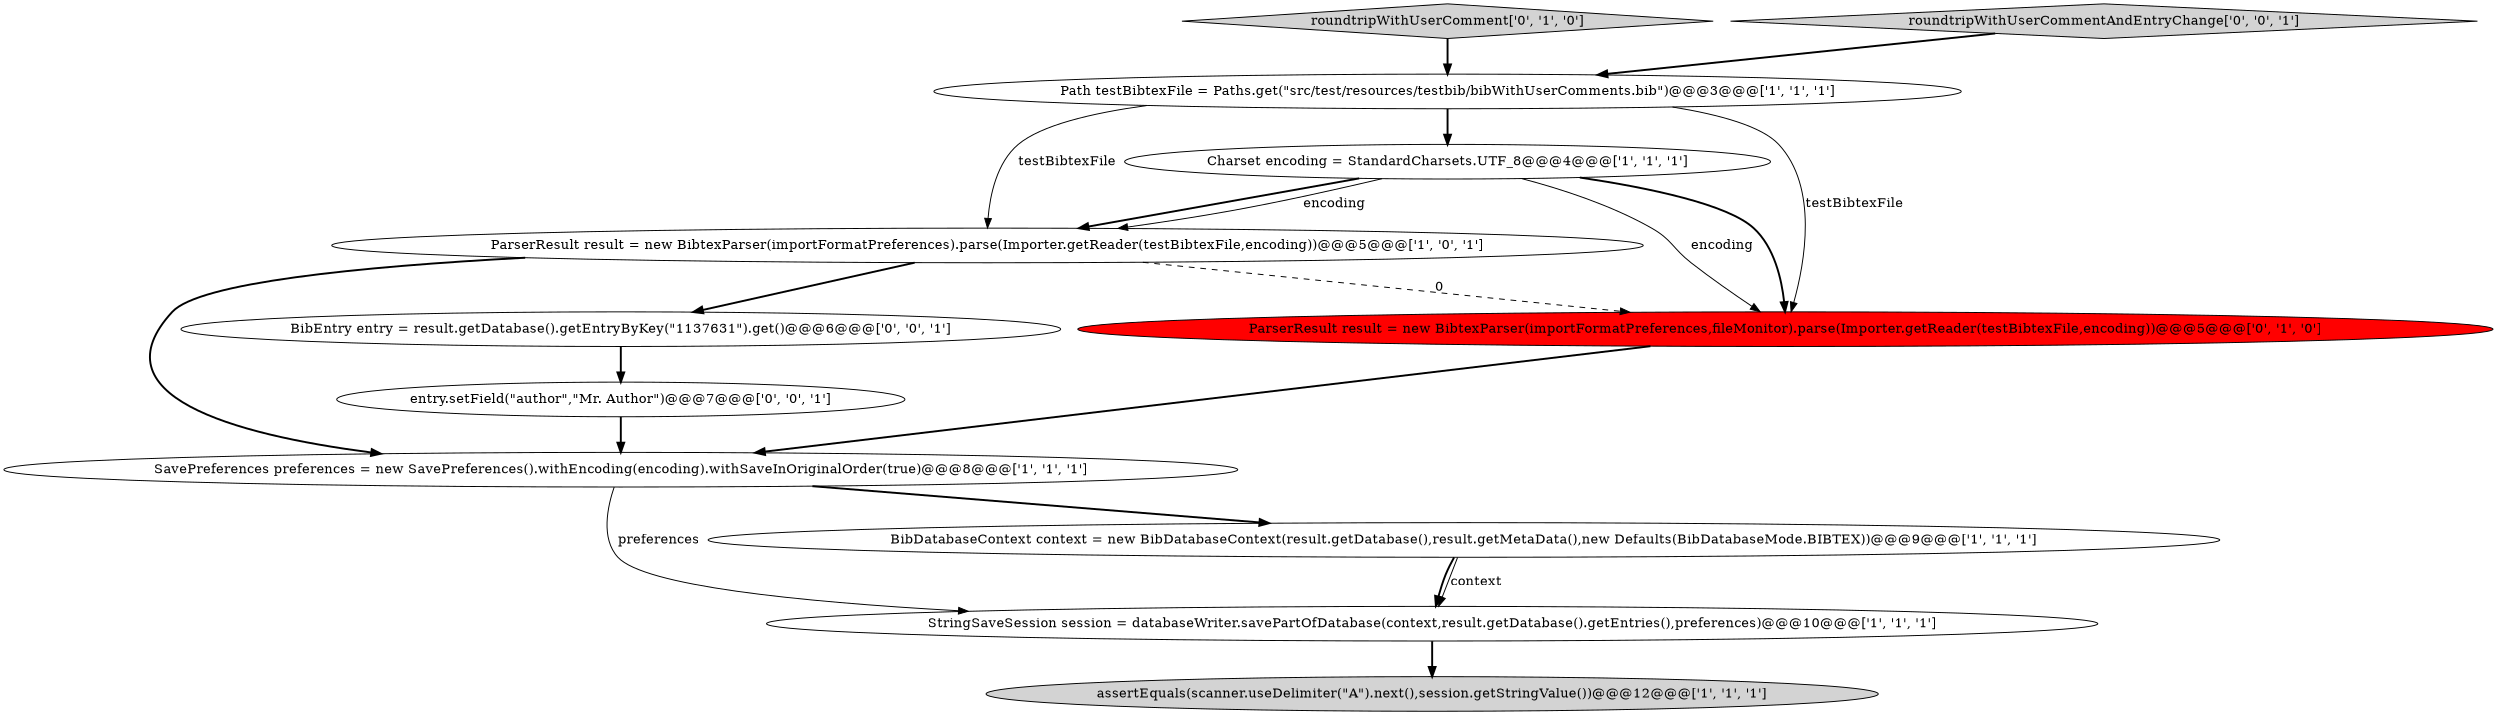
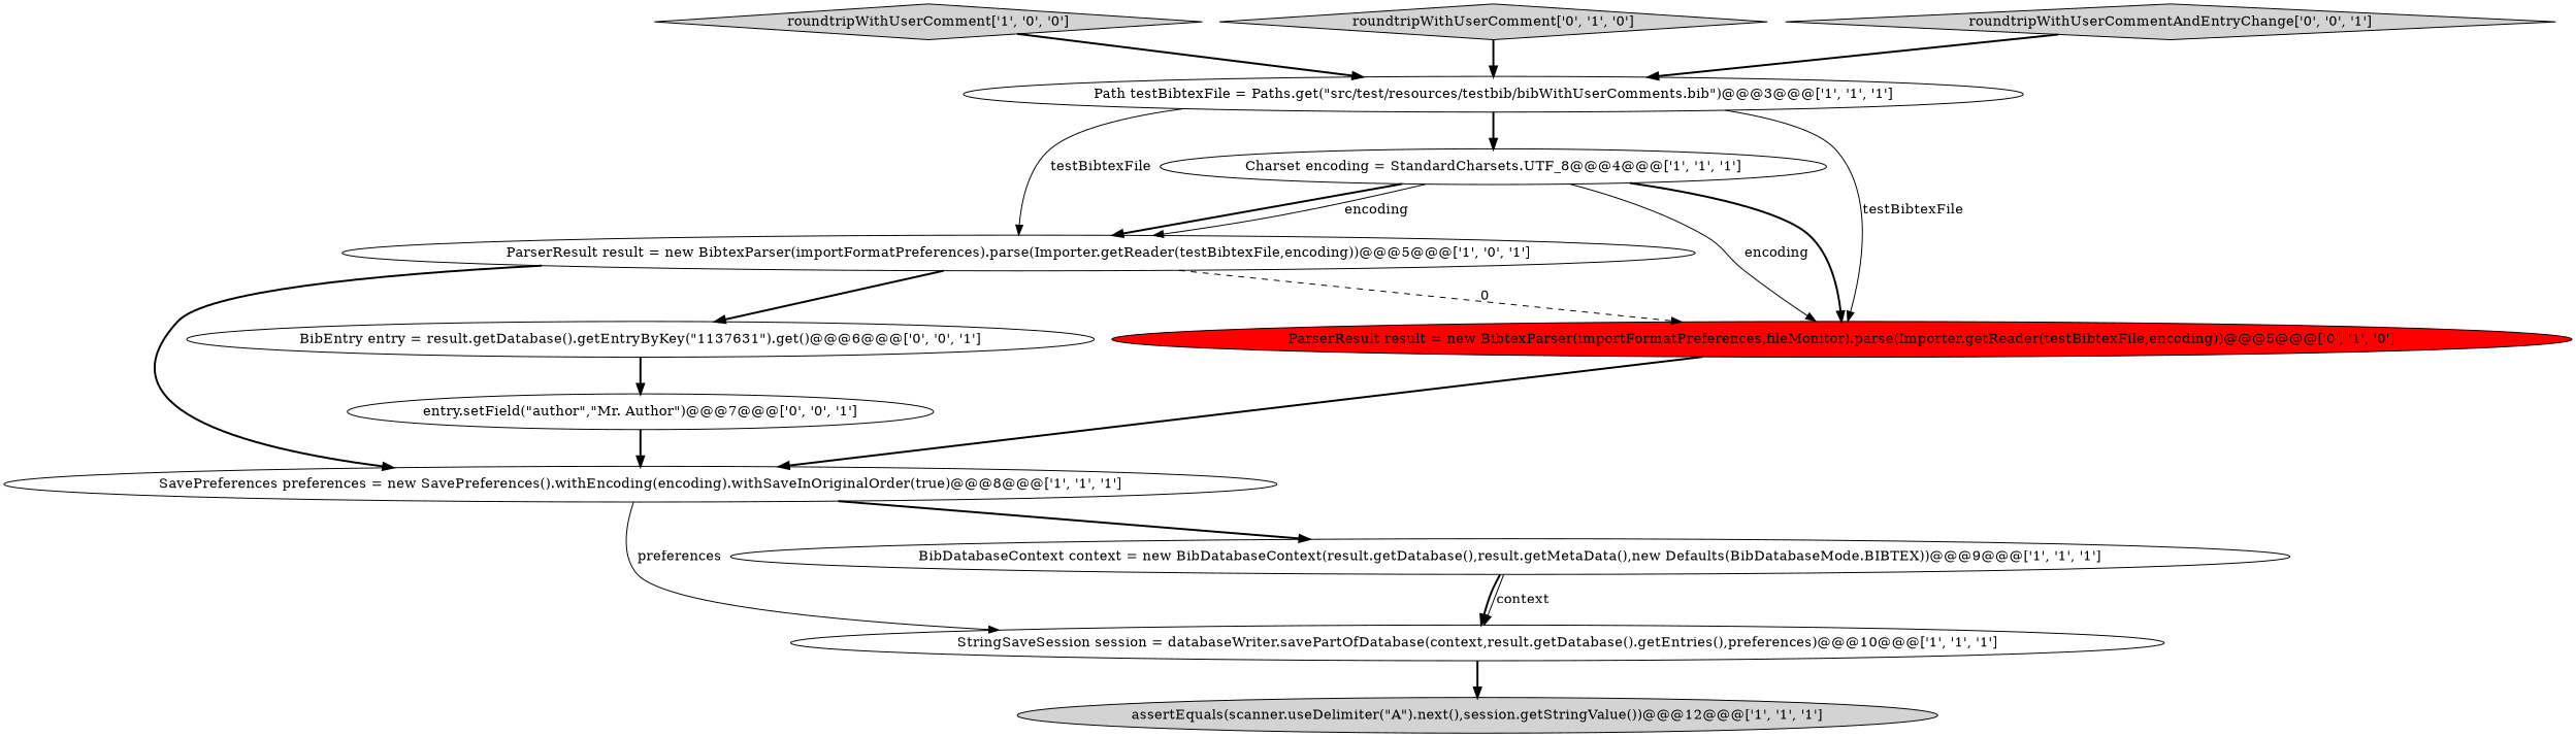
  digraph {
    node [fillcolor=white shape=ellipse style=filled]
    edge [style=bold]
    n1 [fillcolor=lightgray label="assertEquals(scanner.useDelimiter(\"\A\").next(),session.getStringValue())@@@12@@@['1', '1', '1']"]
    n2 [label="ParserResult result = new BibtexParser(importFormatPreferences).parse(Importer.getReader(testBibtexFile,encoding))@@@5@@@['1', '0', '1']"]
    n3 [label="BibEntry entry = result.getDatabase().getEntryByKey(\"1137631\").get()@@@6@@@['0', '0', '1']"]
    n4 [label="SavePreferences preferences = new SavePreferences().withEncoding(encoding).withSaveInOriginalOrder(true)@@@8@@@['1', '1', '1']"]
    n5 [fillcolor=red label="ParserResult result = new BibtexParser(importFormatPreferences,fileMonitor).parse(Importer.getReader(testBibtexFile,encoding))@@@5@@@['0', '1', '0']"]
    n6 [label="entry.setField(\"author\",\"Mr. Author\")@@@7@@@['0', '0', '1']"]
    n7 [label="StringSaveSession session = databaseWriter.savePartOfDatabase(context,result.getDatabase().getEntries(),preferences)@@@10@@@['1', '1', '1']"]
+   n8 [fillcolor=lightgray label="roundtripWithUserComment['1', '0', '0']" shape=diamond]
    n9 [label="Path testBibtexFile = Paths.get(\"src/test/resources/testbib/bibWithUserComments.bib\")@@@3@@@['1', '1', '1']"]
    n10 [fillcolor=lightgray label="roundtripWithUserComment['0', '1', '0']" shape=diamond]
    n11 [label="BibDatabaseContext context = new BibDatabaseContext(result.getDatabase(),result.getMetaData(),new Defaults(BibDatabaseMode.BIBTEX))@@@9@@@['1', '1', '1']"]
    n12 [label="Charset encoding = StandardCharsets.UTF_8@@@4@@@['1', '1', '1']"]
    n13 [fillcolor=lightgray label="roundtripWithUserCommentAndEntryChange['0', '0', '1']" shape=diamond]
    n2 -> n3
    n2 -> n4
    n2 -> n5 [label=0 style=dashed]
    n3 -> n6
    n4 -> n7 [label=preferences style=solid]
    n4 -> n11
    n5 -> n4
    n6 -> n4
    n7 -> n1
+   n8 -> n9
    n9 -> n2 [label=testBibtexFile style=solid]
    n9 -> n5 [label=testBibtexFile style=solid]
    n9 -> n12
    n10 -> n9
    n11 -> n7 [label=context style=solid]
    n11 -> n7
    n12 -> n2
    n12 -> n2 [label=encoding style=solid]
    n12 -> n5 [label=encoding style=solid]
    n12 -> n5
    n13 -> n9
  }
